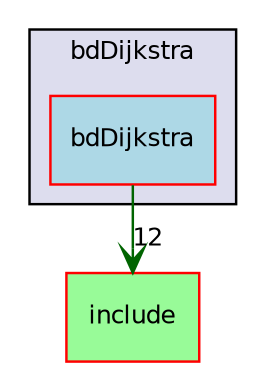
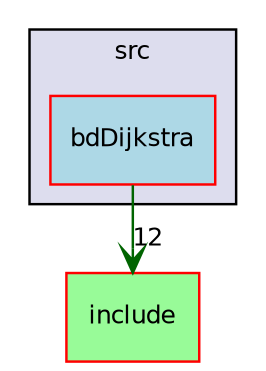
  digraph {
    compound=true
    node [fontname=Helvetica fontsize=10 shape=box style=filled color=red]
    n1 [fillcolor=lightblue label=bdDijkstra pencolor=black]
    n2 [fillcolor=palegreen label=include]
    subgraph cluster_1 {
      bgcolor="#ddddee"
      fontname=Helvetica
      fontsize=10
-     label=bdDijkstra
+     label=src
      pencolor=black
      n1
    }
    n1 -> n2 [headlabel=12 labeldistance=1.5 labelfontname=Helvetica labelfontsize=10 color=darkgreen arrowhead=vee]
  }
